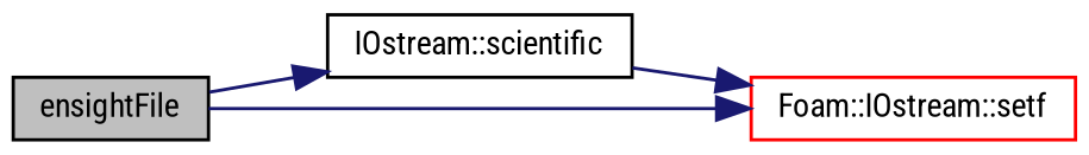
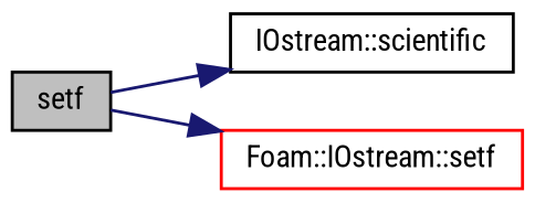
  digraph {
    fontname="Roboto Condensed"
    rankdir=LR
    node [color=black fontname="Roboto Condensed" fontsize=10 shape=record]
    edge [color=midnightblue fontname="Roboto Condensed" fontsize=10 labelfontname=Helvetica labelfontsize=10 style=solid]
-   n1 [fillcolor=grey75 fontcolor=black height=0.2 label=ensightFile style=filled width=0.4]
+   n1 [fillcolor=grey75 fontcolor=black height=0.2 label=setf style=filled width=0.4]
    n2 [height=0.2 label="IOstream::scientific" width=0.4]
    n3 [color=red height=0.2 label="Foam::IOstream::setf" width=0.4]
    n1 -> n2
    n1 -> n3
-   n2 -> n3
  }
